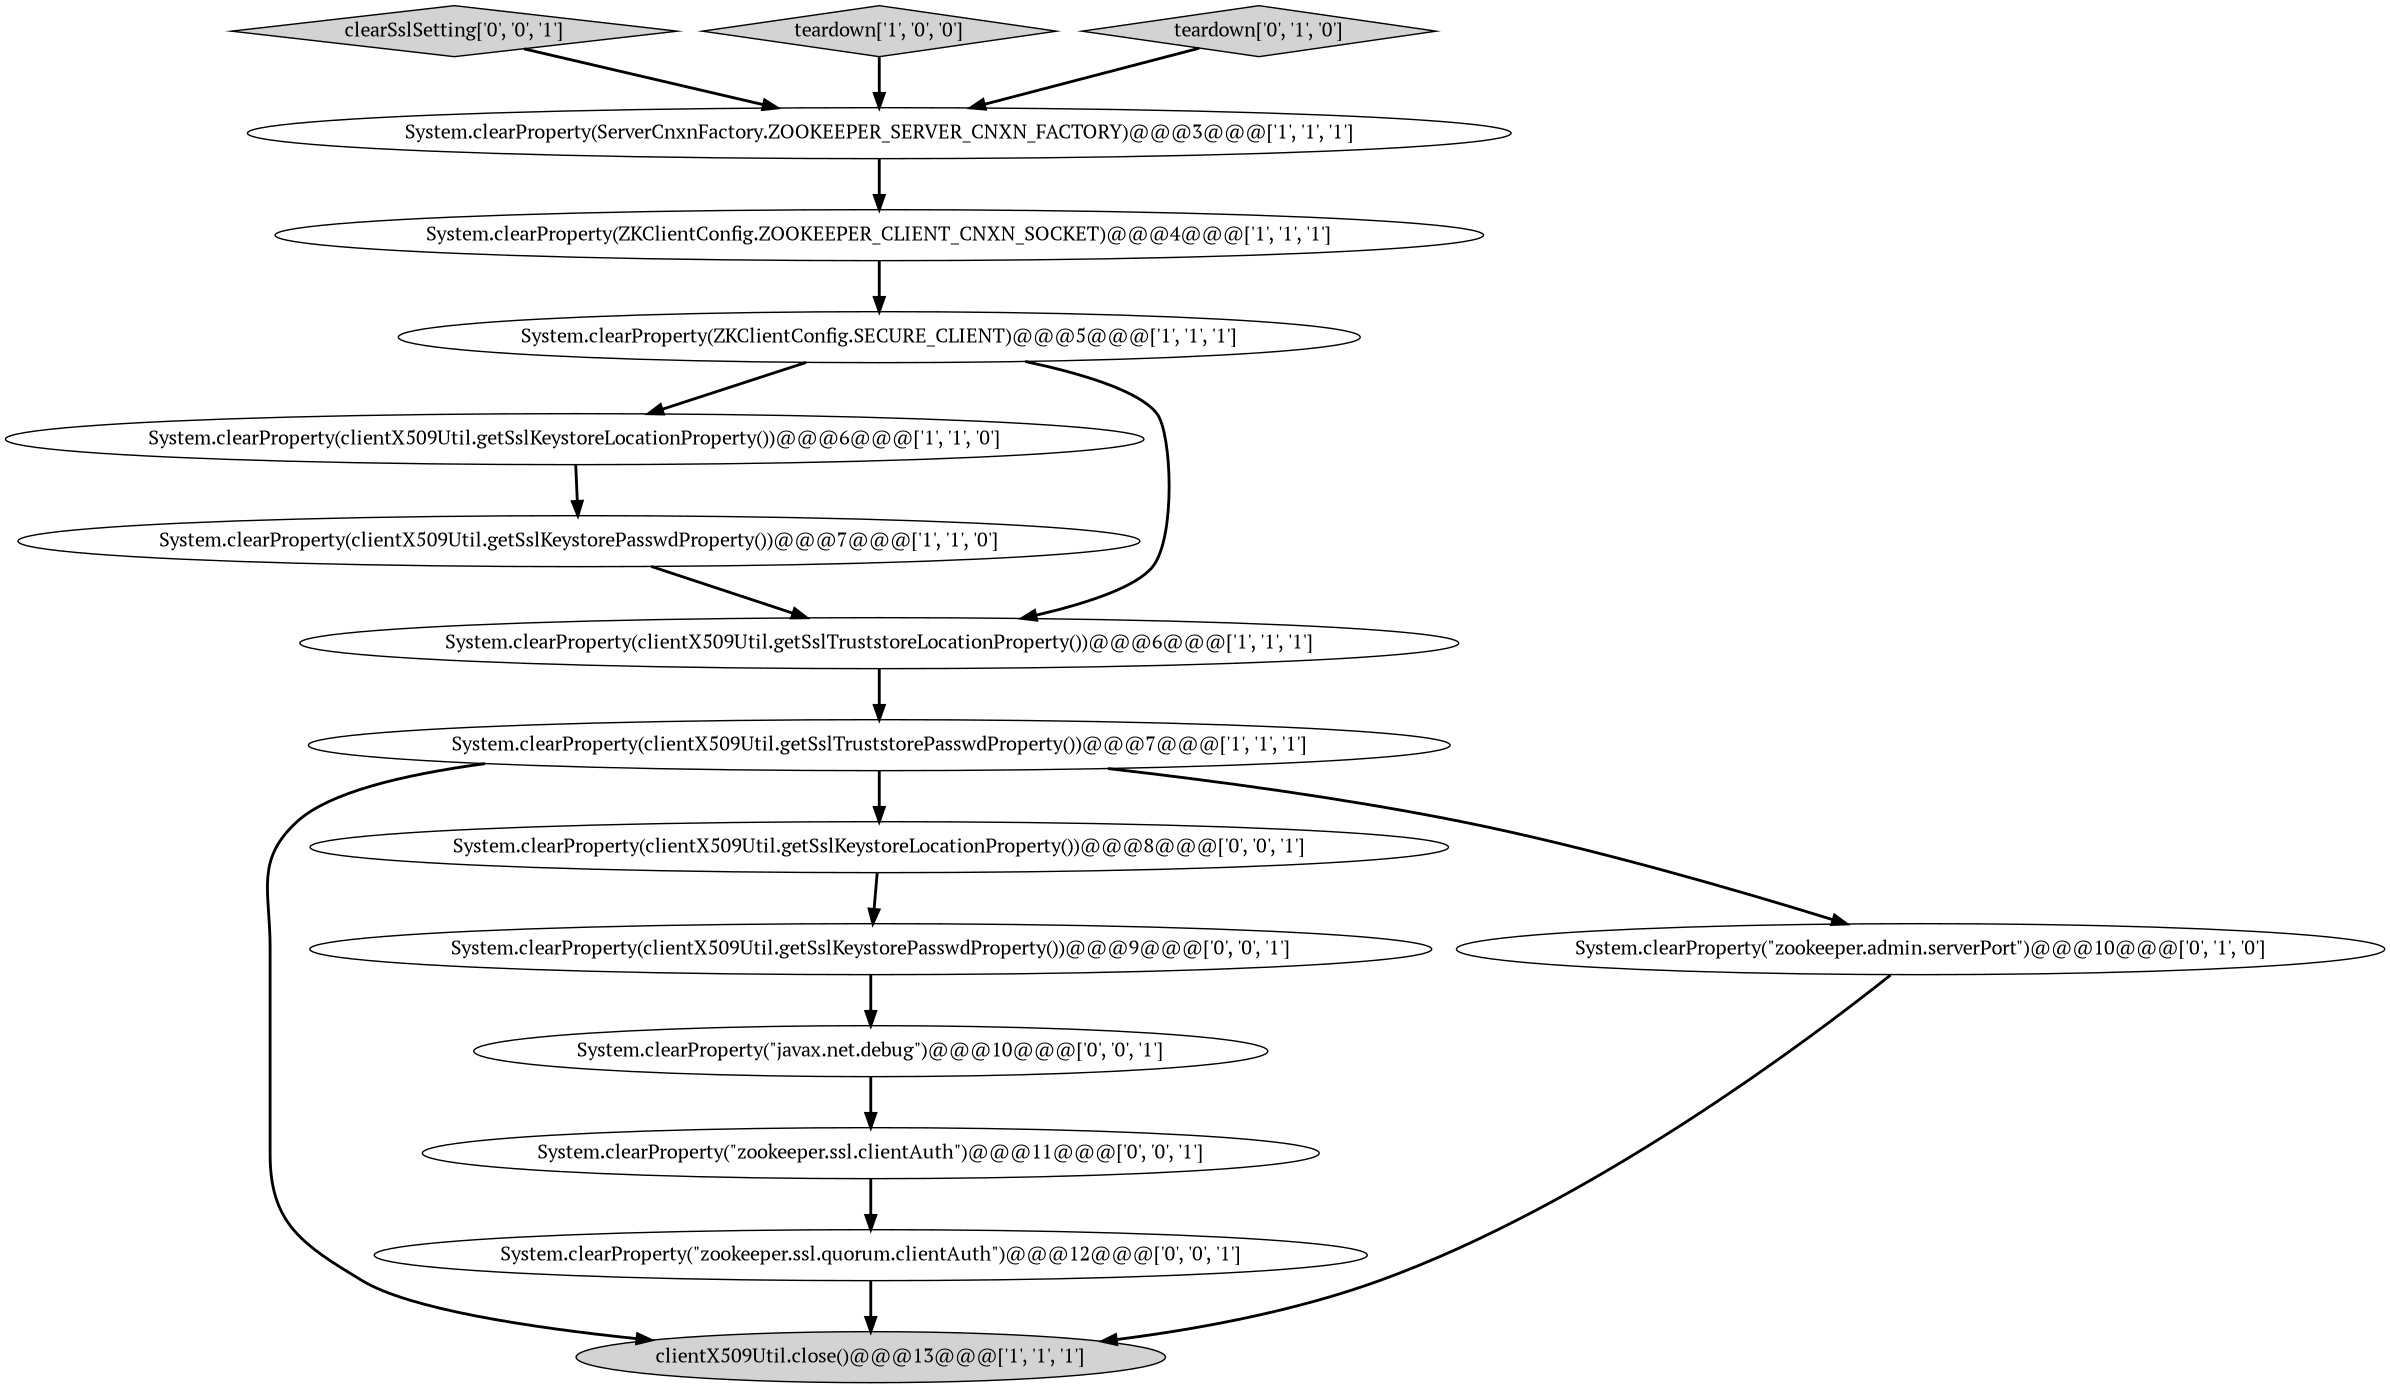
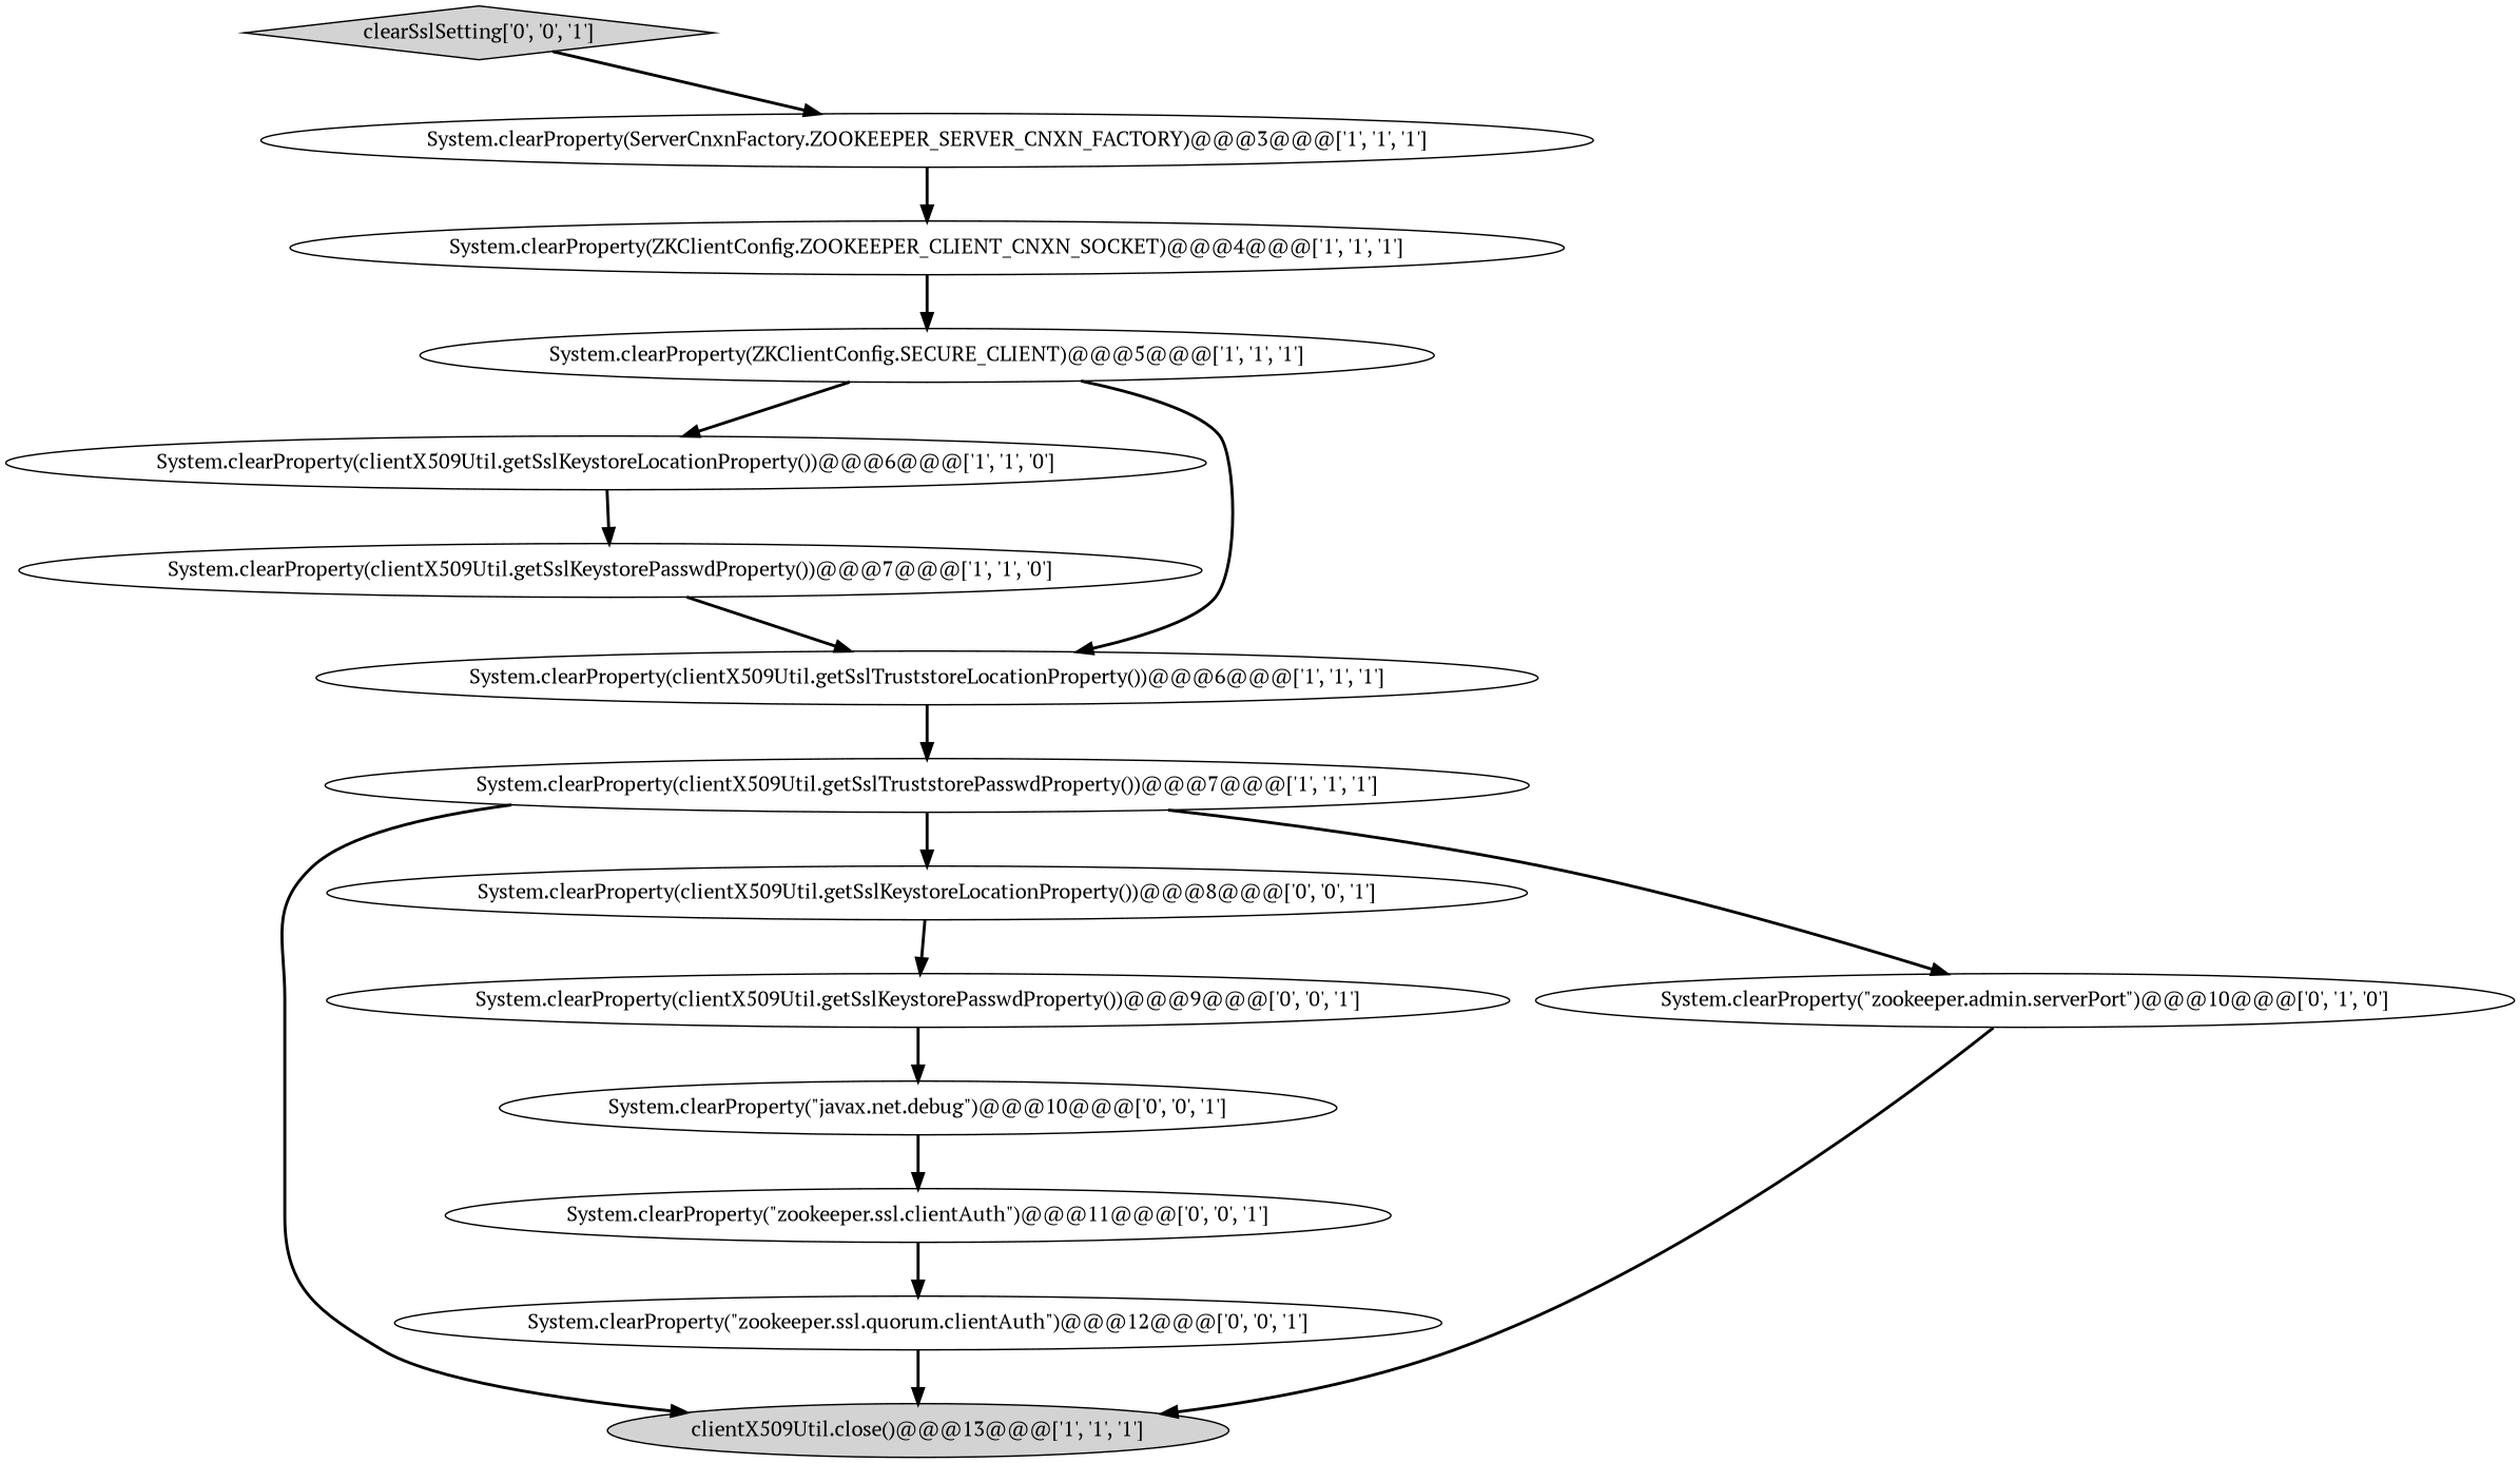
  digraph {
    fontname="PT Serif"
    node [fillcolor=white fontname="PT Serif" shape=ellipse style=filled]
    edge [fontname="PT Serif" style=bold]
    n1 [label="System.clearProperty(\"zookeeper.ssl.clientAuth\")@@@11@@@['0', '0', '1']"]
    n2 [label="System.clearProperty(\"zookeeper.ssl.quorum.clientAuth\")@@@12@@@['0', '0', '1']"]
    n3 [fillcolor=lightgray label="clientX509Util.close()@@@13@@@['1', '1', '1']"]
    n4 [label="System.clearProperty(ZKClientConfig.SECURE_CLIENT)@@@5@@@['1', '1', '1']"]
    n5 [label="System.clearProperty(clientX509Util.getSslKeystoreLocationProperty())@@@6@@@['1', '1', '0']"]
    n6 [label="System.clearProperty(clientX509Util.getSslTruststoreLocationProperty())@@@6@@@['1', '1', '1']"]
    n7 [label="System.clearProperty(clientX509Util.getSslKeystorePasswdProperty())@@@7@@@['1', '1', '0']"]
    n8 [label="System.clearProperty(clientX509Util.getSslTruststorePasswdProperty())@@@7@@@['1', '1', '1']"]
    n9 [fillcolor=lightgray label="clearSslSetting['0', '0', '1']" shape=diamond]
    n10 [label="System.clearProperty(ServerCnxnFactory.ZOOKEEPER_SERVER_CNXN_FACTORY)@@@3@@@['1', '1', '1']"]
    n11 [label="System.clearProperty(ZKClientConfig.ZOOKEEPER_CLIENT_CNXN_SOCKET)@@@4@@@['1', '1', '1']"]
    n12 [label="System.clearProperty(clientX509Util.getSslKeystorePasswdProperty())@@@9@@@['0', '0', '1']"]
    n13 [label="System.clearProperty(\"javax.net.debug\")@@@10@@@['0', '0', '1']"]
    n14 [label="System.clearProperty(clientX509Util.getSslKeystoreLocationProperty())@@@8@@@['0', '0', '1']"]
    n15 [label="System.clearProperty(\"zookeeper.admin.serverPort\")@@@10@@@['0', '1', '0']"]
-   n16 [fillcolor=lightgray label="teardown['1', '0', '0']" shape=diamond]
-   n17 [fillcolor=lightgray label="teardown['0', '1', '0']" shape=diamond]
    n1 -> n2
    n2 -> n3
    n4 -> n5
    n4 -> n6
    n5 -> n7
    n6 -> n8
    n7 -> n6
    n8 -> n3
    n8 -> n14
    n8 -> n15
    n9 -> n10
    n10 -> n11
    n11 -> n4
    n12 -> n13
    n13 -> n1
    n14 -> n12
    n15 -> n3
-   n16 -> n10
-   n17 -> n10
  }
